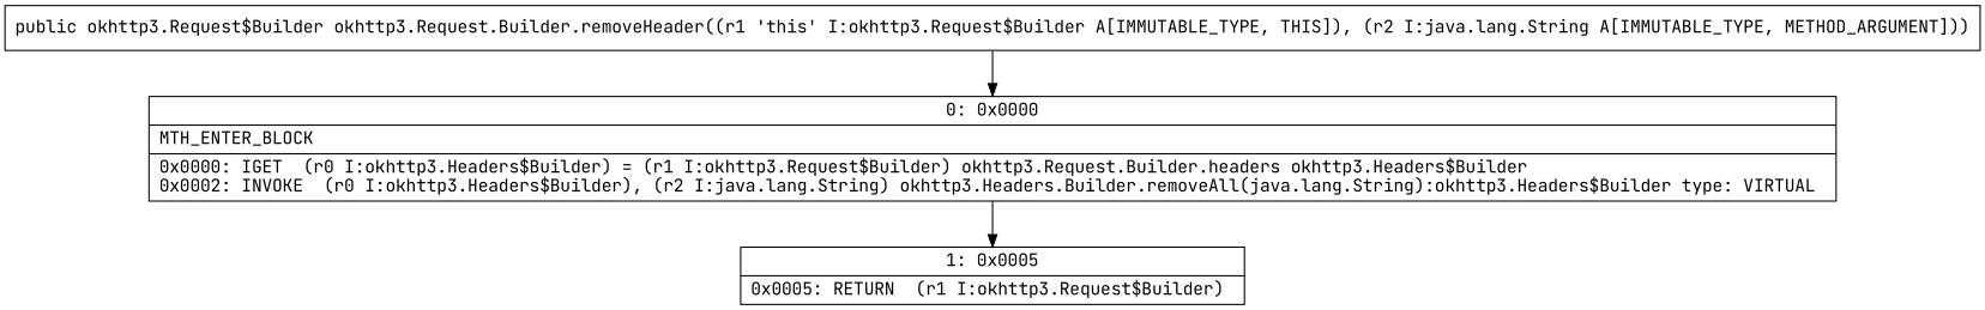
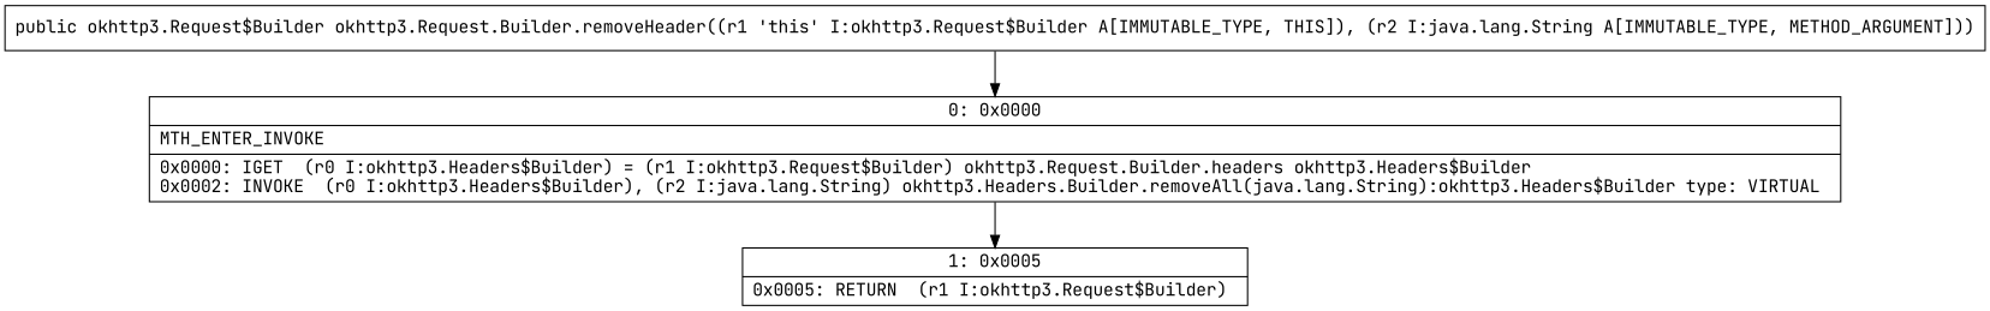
  digraph {
    fontname="JetBrains Mono"
    node [shape=record fontname="JetBrains Mono"]
    edge [fontname="JetBrains Mono"]
-   n1 [label="{0\:\ 0x0000|MTH_ENTER_BLOCK\l|0x0000: IGET  (r0 I:okhttp3.Headers$Builder) = (r1 I:okhttp3.Request$Builder) okhttp3.Request.Builder.headers okhttp3.Headers$Builder \l0x0002: INVOKE  (r0 I:okhttp3.Headers$Builder), (r2 I:java.lang.String) okhttp3.Headers.Builder.removeAll(java.lang.String):okhttp3.Headers$Builder type: VIRTUAL \l}"]
+   n1 [label="{0\:\ 0x0000|MTH_ENTER_INVOKE\l|0x0000: IGET  (r0 I:okhttp3.Headers$Builder) = (r1 I:okhttp3.Request$Builder) okhttp3.Request.Builder.headers okhttp3.Headers$Builder \l0x0002: INVOKE  (r0 I:okhttp3.Headers$Builder), (r2 I:java.lang.String) okhttp3.Headers.Builder.removeAll(java.lang.String):okhttp3.Headers$Builder type: VIRTUAL \l}"]
    n2 [label="{1\:\ 0x0005|0x0005: RETURN  (r1 I:okhttp3.Request$Builder) \l}"]
    n3 [label="{public okhttp3.Request$Builder okhttp3.Request.Builder.removeHeader((r1 'this' I:okhttp3.Request$Builder A[IMMUTABLE_TYPE, THIS]), (r2 I:java.lang.String A[IMMUTABLE_TYPE, METHOD_ARGUMENT])) }"]
    n1 -> n2
    n3 -> n1
  }
